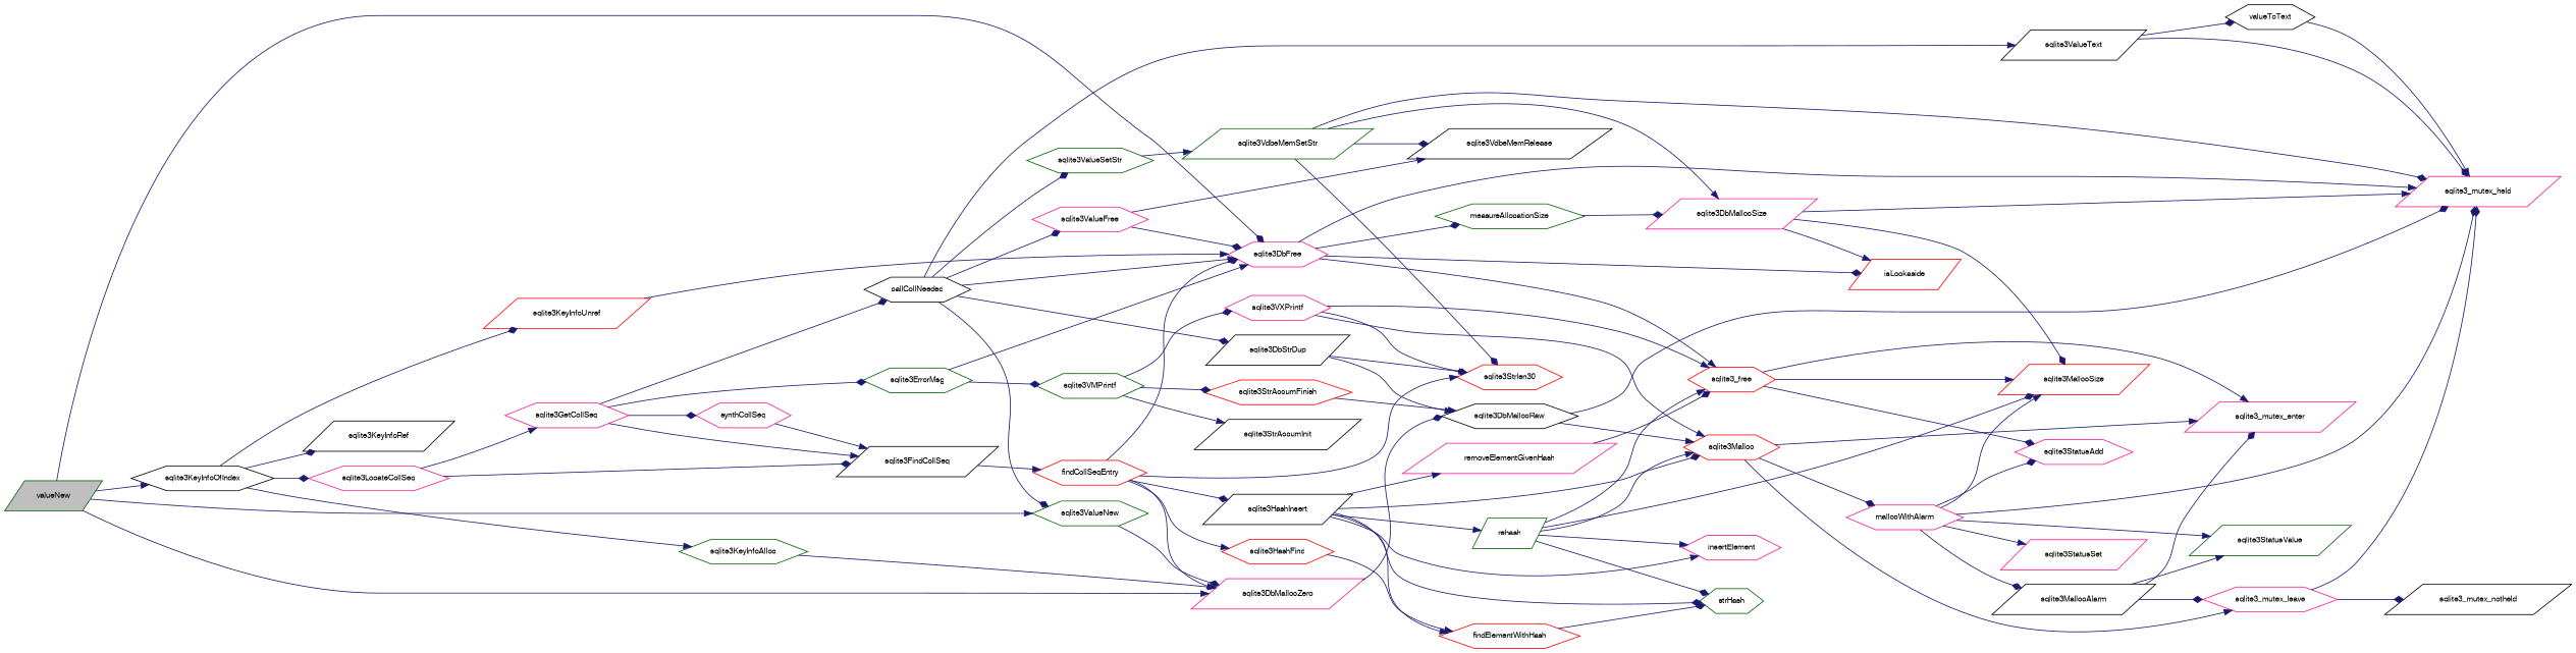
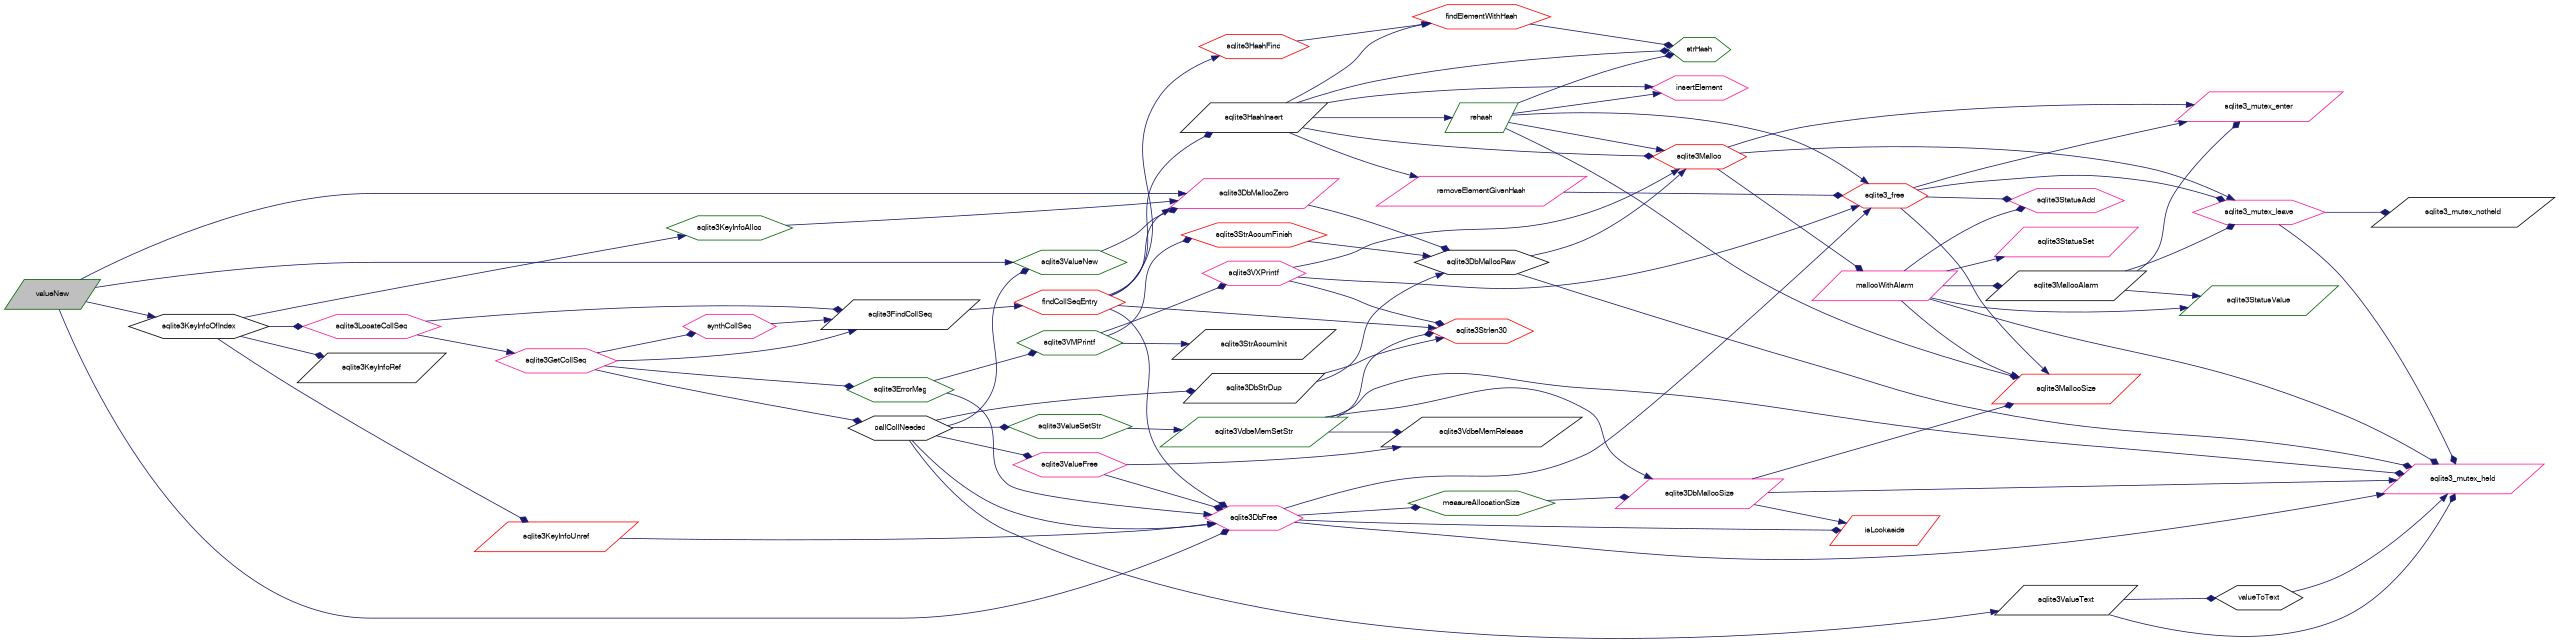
  digraph {
    rankdir=LR
    node [color=deeppink fillcolor=white fontname=FreeSans fontsize=10 shape=hexagon style=filled]
    edge [arrowhead=normal color=midnightblue fontname=FreeSans fontsize=10 labelfontname=FreeSans labelfontsize=10 style=solid]
    n1 [color=darkgreen fillcolor=grey75 fontcolor=black height=0.2 label=valueNew shape=parallelogram width=0.4]
    n2 [height=0.2 label=sqlite3DbMallocZero shape=parallelogram width=0.4]
    n3 [color=black height=0.2 label=sqlite3KeyInfoOfIndex width=0.4]
    n4 [height=0.2 label=sqlite3DbFree width=0.4]
    n5 [color=darkgreen height=0.2 label=sqlite3ValueNew width=0.4]
    n6 [color=black height=0.2 label=sqlite3DbMallocRaw width=0.4]
    n7 [color=red height=0.2 label=sqlite3KeyInfoUnref shape=parallelogram width=0.4]
    n8 [color=darkgreen height=0.2 label=sqlite3KeyInfoAlloc width=0.4]
    n9 [height=0.2 label=sqlite3LocateCollSeq width=0.4]
    n10 [color=black height=0.2 label=sqlite3KeyInfoRef shape=parallelogram width=0.4]
    n11 [height=0.2 label=sqlite3_mutex_held shape=parallelogram width=0.4]
    n12 [color=darkgreen height=0.2 label=measureAllocationSize width=0.4]
    n13 [color=red height=0.2 label=isLookaside shape=parallelogram width=0.4]
    n14 [color=red height=0.2 label=sqlite3_free width=0.4]
    n15 [color=red height=0.2 label=sqlite3Malloc width=0.4]
    n16 [height=0.2 label=sqlite3_mutex_enter shape=parallelogram width=0.4]
-   n17 [height=0.2 label=mallocWithAlarm width=0.4]
+   n17 [height=0.2 label=mallocWithAlarm shape=parallelogram width=0.4]
    n18 [height=0.2 label=sqlite3_mutex_leave width=0.4]
    n19 [height=0.2 label=sqlite3StatusSet shape=parallelogram width=0.4]
    n20 [color=darkgreen height=0.2 label=sqlite3StatusValue shape=parallelogram width=0.4]
    n21 [color=black height=0.2 label=sqlite3MallocAlarm shape=parallelogram width=0.4]
    n22 [color=red height=0.2 label=sqlite3MallocSize shape=parallelogram width=0.4]
    n23 [height=0.2 label=sqlite3StatusAdd width=0.4]
    n24 [color=black height=0.2 label=sqlite3_mutex_notheld shape=parallelogram width=0.4]
    n25 [color=black height=0.2 label=sqlite3FindCollSeq shape=parallelogram width=0.4]
    n26 [height=0.2 label=sqlite3GetCollSeq width=0.4]
    n27 [height=0.2 label=sqlite3DbMallocSize shape=parallelogram width=0.4]
    n28 [color=red height=0.2 label=findCollSeqEntry width=0.4]
    n29 [color=black height=0.2 label=callCollNeeded width=0.4]
    n30 [height=0.2 label=synthCollSeq width=0.4]
    n31 [color=darkgreen height=0.2 label=sqlite3ErrorMsg width=0.4]
    n32 [color=red height=0.2 label=sqlite3HashFind width=0.4]
    n33 [color=red height=0.2 label=sqlite3Strlen30 width=0.4]
    n34 [color=black height=0.2 label=sqlite3HashInsert shape=parallelogram width=0.4]
    n35 [color=red height=0.2 label=findElementWithHash width=0.4]
    n36 [color=darkgreen height=0.2 label=strHash width=0.4]
    n37 [height=0.2 label=removeElementGivenHash shape=parallelogram width=0.4]
    n38 [color=darkgreen height=0.2 label=rehash shape=parallelogram width=0.4]
    n39 [height=0.2 label=insertElement width=0.4]
    n40 [color=black height=0.2 label=sqlite3DbStrDup shape=parallelogram width=0.4]
    n41 [color=darkgreen height=0.2 label=sqlite3ValueSetStr width=0.4]
    n42 [color=black height=0.2 label=sqlite3ValueText shape=parallelogram width=0.4]
    n43 [height=0.2 label=sqlite3ValueFree width=0.4]
    n44 [color=darkgreen height=0.2 label=sqlite3VMPrintf width=0.4]
    n45 [color=darkgreen height=0.2 label=sqlite3VdbeMemSetStr shape=parallelogram width=0.4]
    n46 [color=black height=0.2 label=valueToText width=0.4]
    n47 [color=black height=0.2 label=sqlite3VdbeMemRelease shape=parallelogram width=0.4]
    n48 [color=black height=0.2 label=sqlite3StrAccumInit shape=parallelogram width=0.4]
    n49 [height=0.2 label=sqlite3VXPrintf width=0.4]
    n50 [color=red height=0.2 label=sqlite3StrAccumFinish width=0.4]
    n1 -> n2
    n1 -> n3
    n1 -> n4 [arrowhead=diamond]
    n1 -> n5
    n2 -> n6 [arrowhead=diamond]
    n3 -> n7 [arrowhead=diamond]
    n3 -> n8
    n3 -> n9 [arrowhead=diamond]
    n3 -> n10 [arrowhead=diamond]
    n4 -> n11
    n4 -> n12 [arrowhead=diamond]
    n4 -> n13 [arrowhead=diamond]
    n4 -> n14
    n5 -> n2 [arrowhead=diamond]
    n6 -> n11 [arrowhead=diamond]
    n6 -> n15
    n7 -> n4
    n8 -> n2
    n9 -> n25 [arrowhead=diamond]
    n9 -> n26
    n12 -> n27 [arrowhead=diamond]
    n14 -> n16
+   n14 -> n18 [arrowhead=diamond]
    n14 -> n22
    n14 -> n23 [arrowhead=diamond]
    n15 -> n16
    n15 -> n17 [arrowhead=diamond]
    n15 -> n18
    n17 -> n11 [arrowhead=diamond]
    n17 -> n19
    n17 -> n20
    n17 -> n21 [arrowhead=diamond]
    n17 -> n22
    n17 -> n23 [arrowhead=diamond]
    n18 -> n11 [arrowhead=diamond]
    n18 -> n24 [arrowhead=diamond]
    n21 -> n16 [arrowhead=diamond]
    n21 -> n18 [arrowhead=diamond]
    n21 -> n20
    n25 -> n28
    n26 -> n25
    n26 -> n29 [arrowhead=diamond]
    n26 -> n30 [arrowhead=diamond]
    n26 -> n31 [arrowhead=diamond]
    n27 -> n11
    n27 -> n13
    n27 -> n22 [arrowhead=diamond]
    n28 -> n2
    n28 -> n4 [arrowhead=diamond]
    n28 -> n32
    n28 -> n33
    n28 -> n34 [arrowhead=diamond]
    n29 -> n4
    n29 -> n5 [arrowhead=diamond]
    n29 -> n40 [arrowhead=diamond]
    n29 -> n41 [arrowhead=diamond]
    n29 -> n42
    n29 -> n43 [arrowhead=diamond]
    n30 -> n25
    n31 -> n4
    n31 -> n44 [arrowhead=diamond]
    n32 -> n35
    n34 -> n15 [arrowhead=diamond]
    n34 -> n35
    n34 -> n36 [arrowhead=diamond]
    n34 -> n37
    n34 -> n38
    n34 -> n39
    n35 -> n36 [arrowhead=diamond]
    n37 -> n14 [arrowhead=diamond]
    n38 -> n14
    n38 -> n15
    n38 -> n22 [arrowhead=diamond]
    n38 -> n36 [arrowhead=diamond]
    n38 -> n39
    n40 -> n6
    n40 -> n33
    n41 -> n45
    n42 -> n11 [arrowhead=diamond]
    n42 -> n46 [arrowhead=diamond]
    n43 -> n4 [arrowhead=diamond]
    n43 -> n47
    n44 -> n48
    n44 -> n49 [arrowhead=diamond]
    n44 -> n50 [arrowhead=diamond]
    n45 -> n11 [arrowhead=diamond]
    n45 -> n27
    n45 -> n33 [arrowhead=diamond]
    n45 -> n47 [arrowhead=diamond]
    n46 -> n11
    n49 -> n14
    n49 -> n15
    n49 -> n33 [arrowhead=diamond]
    n50 -> n6
  }
